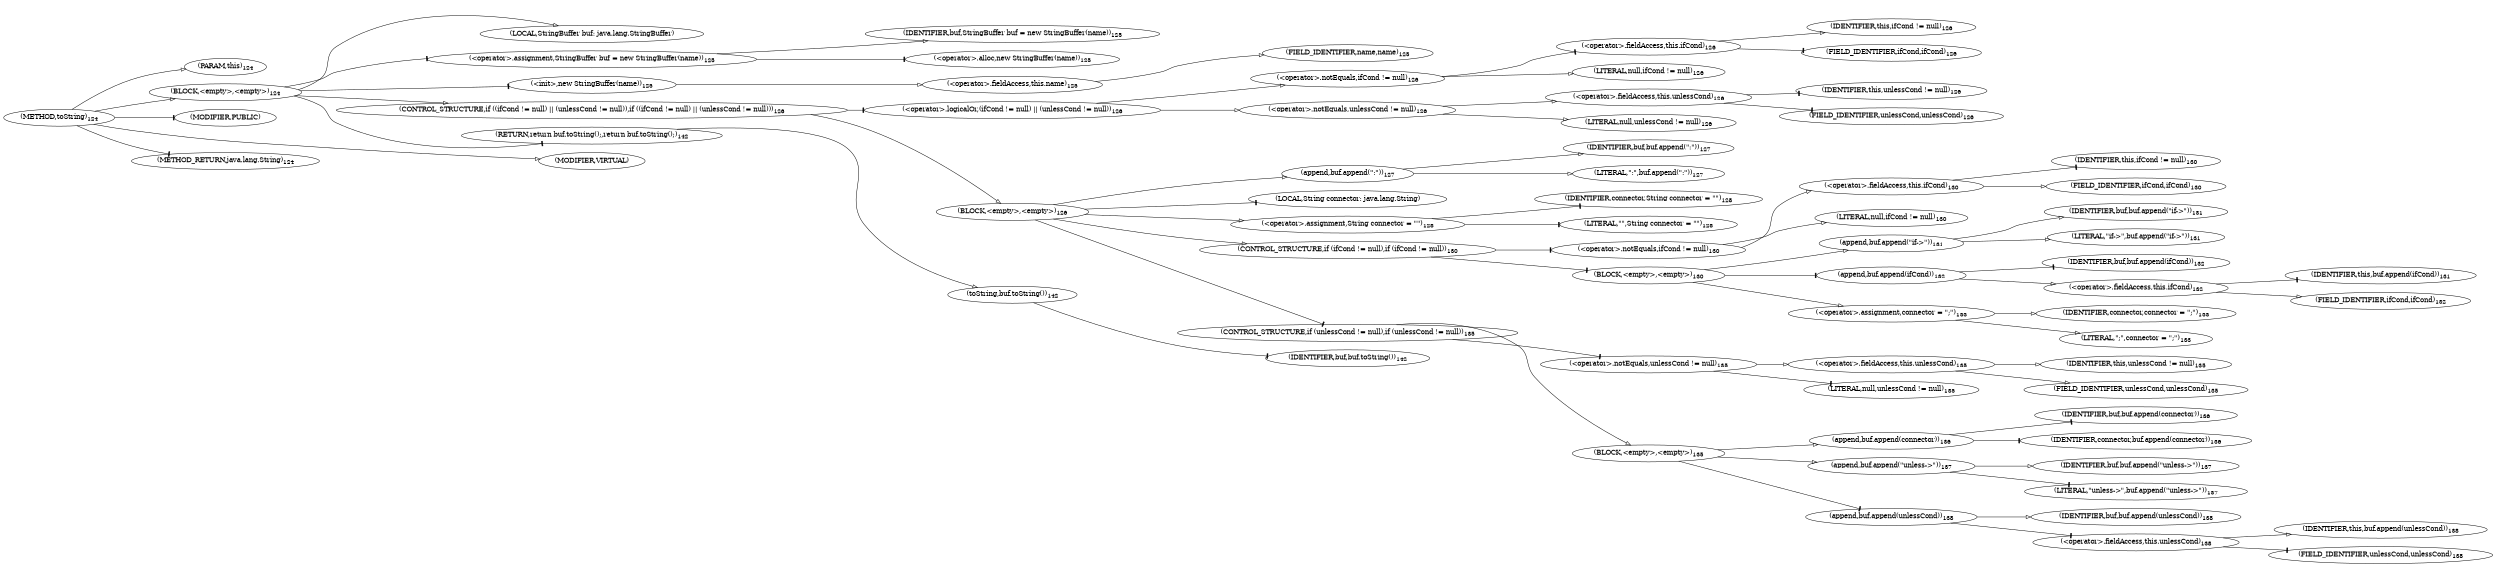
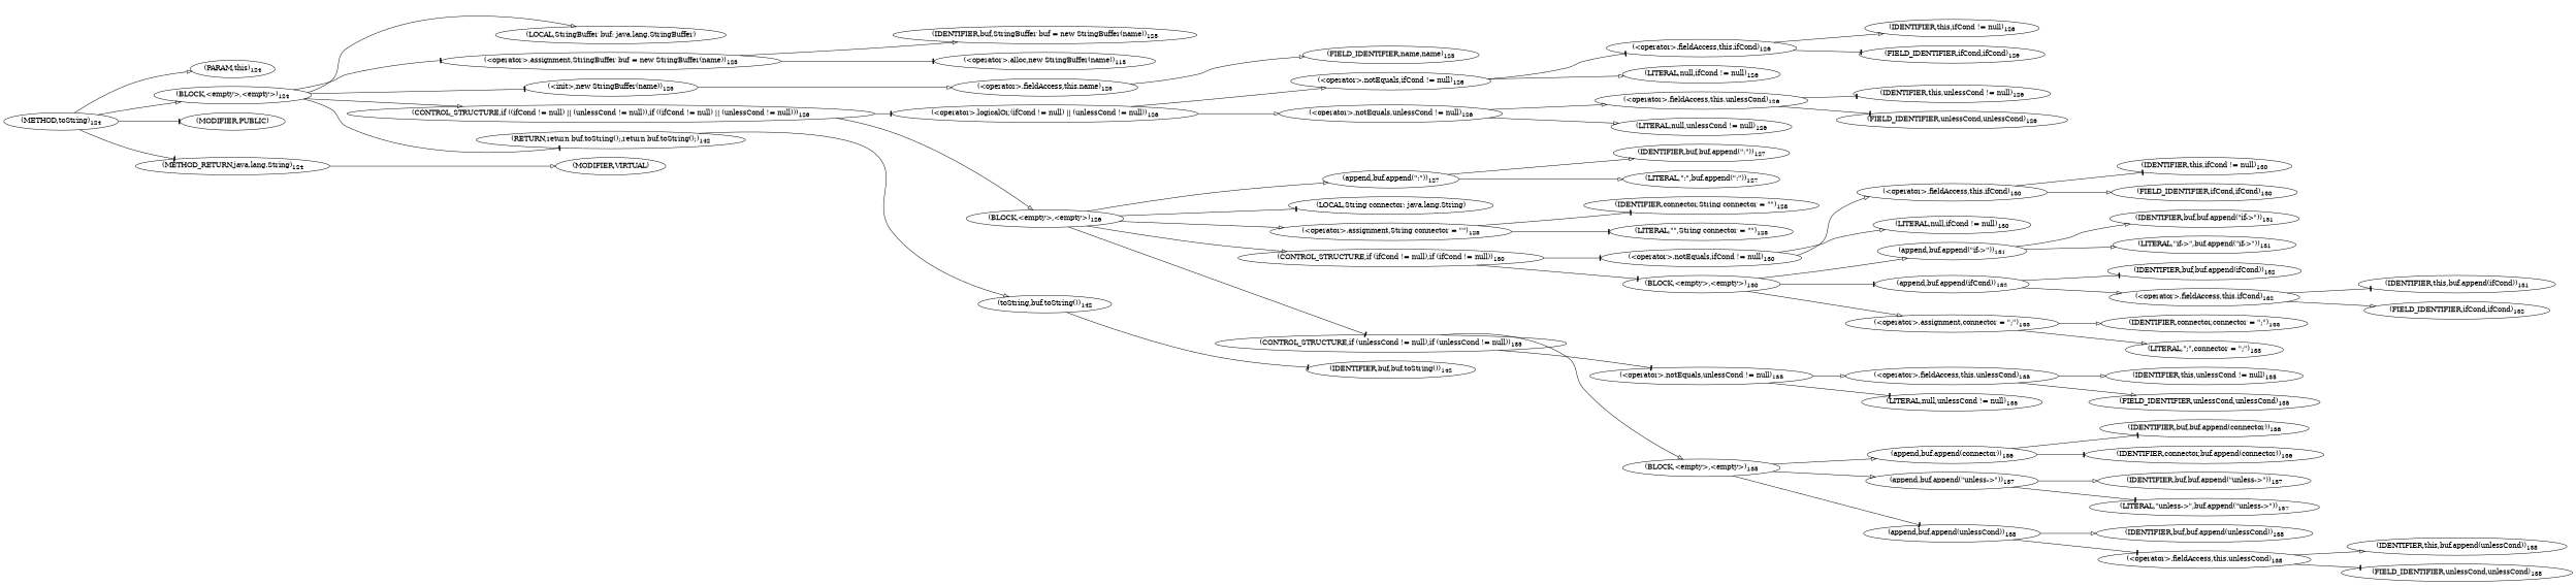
  digraph {
    rankdir=LR
    edge [arrowhead=onormal]
    n1 [label=<(METHOD,toString)<SUB>124</SUB>>]
    n2 [label=<(PARAM,this)<SUB>124</SUB>>]
    n3 [label=<(BLOCK,&lt;empty&gt;,&lt;empty&gt;)<SUB>124</SUB>>]
    n4 [label=<(MODIFIER,PUBLIC)>]
    n5 [label=<(MODIFIER,VIRTUAL)>]
    n6 [label=<(METHOD_RETURN,java.lang.String)<SUB>124</SUB>>]
    n7 [label=<(LOCAL,StringBuffer buf: java.lang.StringBuffer)>]
    n8 [label=<(&lt;operator&gt;.assignment,StringBuffer buf = new StringBuffer(name))<SUB>125</SUB>>]
    n9 [label=<(&lt;init&gt;,new StringBuffer(name))<SUB>125</SUB>>]
    n10 [label=<(CONTROL_STRUCTURE,if ((ifCond != null) || (unlessCond != null)),if ((ifCond != null) || (unlessCond != null)))<SUB>126</SUB>>]
    n11 [label=<(RETURN,return buf.toString();,return buf.toString();)<SUB>142</SUB>>]
    n12 [label=<(IDENTIFIER,buf,StringBuffer buf = new StringBuffer(name))<SUB>125</SUB>>]
-   n13 [label=<(&lt;operator&gt;.alloc,new StringBuffer(name))<SUB>125</SUB>>]
+   n13 [label=<(&lt;operator&gt;.alloc,new StringBuffer(name))<SUB>115</SUB>>]
    n14 [label=<(&lt;operator&gt;.fieldAccess,this.name)<SUB>125</SUB>>]
    n15 [label=<(&lt;operator&gt;.logicalOr,(ifCond != null) || (unlessCond != null))<SUB>126</SUB>>]
    n16 [label=<(BLOCK,&lt;empty&gt;,&lt;empty&gt;)<SUB>126</SUB>>]
    n17 [label=<(toString,buf.toString())<SUB>142</SUB>>]
    n18 [label=<(FIELD_IDENTIFIER,name,name)<SUB>125</SUB>>]
    n19 [label=<(&lt;operator&gt;.notEquals,ifCond != null)<SUB>126</SUB>>]
    n20 [label=<(&lt;operator&gt;.notEquals,unlessCond != null)<SUB>126</SUB>>]
    n21 [label=<(append,buf.append(&quot;:&quot;))<SUB>127</SUB>>]
    n22 [label=<(LOCAL,String connector: java.lang.String)>]
    n23 [label=<(&lt;operator&gt;.assignment,String connector = &quot;&quot;)<SUB>128</SUB>>]
    n24 [label=<(CONTROL_STRUCTURE,if (ifCond != null),if (ifCond != null))<SUB>130</SUB>>]
    n25 [label=<(CONTROL_STRUCTURE,if (unlessCond != null),if (unlessCond != null))<SUB>135</SUB>>]
    n26 [label=<(&lt;operator&gt;.fieldAccess,this.ifCond)<SUB>126</SUB>>]
    n27 [label=<(LITERAL,null,ifCond != null)<SUB>126</SUB>>]
    n28 [label=<(&lt;operator&gt;.fieldAccess,this.unlessCond)<SUB>126</SUB>>]
    n29 [label=<(LITERAL,null,unlessCond != null)<SUB>126</SUB>>]
    n30 [label=<(IDENTIFIER,this,ifCond != null)<SUB>126</SUB>>]
    n31 [label=<(FIELD_IDENTIFIER,ifCond,ifCond)<SUB>126</SUB>>]
    n32 [label=<(IDENTIFIER,this,unlessCond != null)<SUB>126</SUB>>]
    n33 [label=<(FIELD_IDENTIFIER,unlessCond,unlessCond)<SUB>126</SUB>>]
    n34 [label=<(IDENTIFIER,buf,buf.append(&quot;:&quot;))<SUB>127</SUB>>]
    n35 [label=<(LITERAL,&quot;:&quot;,buf.append(&quot;:&quot;))<SUB>127</SUB>>]
    n36 [label=<(IDENTIFIER,connector,String connector = &quot;&quot;)<SUB>128</SUB>>]
    n37 [label=<(LITERAL,&quot;&quot;,String connector = &quot;&quot;)<SUB>128</SUB>>]
    n38 [label=<(&lt;operator&gt;.notEquals,ifCond != null)<SUB>130</SUB>>]
    n39 [label=<(BLOCK,&lt;empty&gt;,&lt;empty&gt;)<SUB>130</SUB>>]
    n40 [label=<(&lt;operator&gt;.notEquals,unlessCond != null)<SUB>135</SUB>>]
    n41 [label=<(BLOCK,&lt;empty&gt;,&lt;empty&gt;)<SUB>135</SUB>>]
    n42 [label=<(&lt;operator&gt;.fieldAccess,this.ifCond)<SUB>130</SUB>>]
    n43 [label=<(LITERAL,null,ifCond != null)<SUB>130</SUB>>]
    n44 [label=<(append,buf.append(&quot;if-&gt;&quot;))<SUB>131</SUB>>]
    n45 [label=<(append,buf.append(ifCond))<SUB>132</SUB>>]
    n46 [label=<(&lt;operator&gt;.assignment,connector = &quot;;&quot;)<SUB>133</SUB>>]
    n47 [label=<(IDENTIFIER,this,ifCond != null)<SUB>130</SUB>>]
    n48 [label=<(FIELD_IDENTIFIER,ifCond,ifCond)<SUB>130</SUB>>]
    n49 [label=<(IDENTIFIER,buf,buf.append(&quot;if-&gt;&quot;))<SUB>131</SUB>>]
    n50 [label=<(LITERAL,&quot;if-&gt;&quot;,buf.append(&quot;if-&gt;&quot;))<SUB>131</SUB>>]
    n51 [label=<(IDENTIFIER,buf,buf.append(ifCond))<SUB>132</SUB>>]
    n52 [label=<(&lt;operator&gt;.fieldAccess,this.ifCond)<SUB>132</SUB>>]
    n53 [label=<(IDENTIFIER,connector,connector = &quot;;&quot;)<SUB>133</SUB>>]
    n54 [label=<(LITERAL,&quot;;&quot;,connector = &quot;;&quot;)<SUB>133</SUB>>]
    n55 [label=<(IDENTIFIER,this,buf.append(ifCond))<SUB>131</SUB>>]
    n56 [label=<(FIELD_IDENTIFIER,ifCond,ifCond)<SUB>132</SUB>>]
    n57 [label=<(&lt;operator&gt;.fieldAccess,this.unlessCond)<SUB>135</SUB>>]
    n58 [label=<(LITERAL,null,unlessCond != null)<SUB>135</SUB>>]
    n59 [label=<(append,buf.append(connector))<SUB>136</SUB>>]
    n60 [label=<(append,buf.append(&quot;unless-&gt;&quot;))<SUB>137</SUB>>]
    n61 [label=<(append,buf.append(unlessCond))<SUB>138</SUB>>]
    n62 [label=<(IDENTIFIER,this,unlessCond != null)<SUB>135</SUB>>]
    n63 [label=<(FIELD_IDENTIFIER,unlessCond,unlessCond)<SUB>135</SUB>>]
    n64 [label=<(IDENTIFIER,buf,buf.append(connector))<SUB>136</SUB>>]
    n65 [label=<(IDENTIFIER,connector,buf.append(connector))<SUB>136</SUB>>]
    n66 [label=<(IDENTIFIER,buf,buf.append(&quot;unless-&gt;&quot;))<SUB>137</SUB>>]
    n67 [label=<(LITERAL,&quot;unless-&gt;&quot;,buf.append(&quot;unless-&gt;&quot;))<SUB>137</SUB>>]
    n68 [label=<(IDENTIFIER,buf,buf.append(unlessCond))<SUB>138</SUB>>]
    n69 [label=<(&lt;operator&gt;.fieldAccess,this.unlessCond)<SUB>138</SUB>>]
    n70 [label=<(IDENTIFIER,this,buf.append(unlessCond))<SUB>138</SUB>>]
    n71 [label=<(FIELD_IDENTIFIER,unlessCond,unlessCond)<SUB>138</SUB>>]
    n72 [label=<(IDENTIFIER,buf,buf.toString())<SUB>142</SUB>>]
    n1 -> n2
    n1 -> n3
    n1 -> n4 [arrowhead=tee]
-   n1 -> n5
+   n6 -> n5
    n1 -> n6 [arrowhead=tee]
    n3 -> n7
    n3 -> n8 [arrowhead=tee]
    n3 -> n9 [arrowhead=tee]
    n3 -> n10
    n3 -> n11 [arrowhead=tee]
    n8 -> n12
    n8 -> n13 [arrowhead=tee]
    n9 -> n14
    n10 -> n15 [arrowhead=tee]
    n10 -> n16
    n11 -> n17
    n14 -> n18
    n15 -> n19
    n15 -> n20
    n16 -> n21
    n16 -> n22 [arrowhead=tee]
    n16 -> n23
    n16 -> n24
    n16 -> n25 [arrowhead=tee]
    n17 -> n72 [arrowhead=tee]
    n19 -> n26 [arrowhead=tee]
    n19 -> n27
    n20 -> n28
    n20 -> n29
    n21 -> n34
    n21 -> n35
    n23 -> n36 [arrowhead=tee]
    n23 -> n37 [arrowhead=tee]
    n24 -> n38 [arrowhead=tee]
    n24 -> n39 [arrowhead=tee]
    n25 -> n40 [arrowhead=tee]
    n25 -> n41
    n26 -> n30
    n26 -> n31 [arrowhead=tee]
    n28 -> n32 [arrowhead=tee]
    n28 -> n33 [arrowhead=tee]
    n38 -> n42
    n38 -> n43
    n39 -> n44
    n39 -> n45 [arrowhead=tee]
    n39 -> n46
    n40 -> n57
    n40 -> n58 [arrowhead=tee]
    n41 -> n59
    n41 -> n60
    n41 -> n61 [arrowhead=tee]
    n42 -> n47 [arrowhead=tee]
    n42 -> n48
    n44 -> n49
    n44 -> n50
    n45 -> n51 [arrowhead=tee]
    n45 -> n52
    n46 -> n53
    n46 -> n54
    n52 -> n55 [arrowhead=tee]
    n52 -> n56
    n57 -> n62
    n57 -> n63
    n59 -> n64 [arrowhead=tee]
    n59 -> n65 [arrowhead=tee]
    n60 -> n66
    n60 -> n67 [arrowhead=tee]
    n61 -> n68
    n61 -> n69 [arrowhead=tee]
    n69 -> n70
    n69 -> n71 [arrowhead=tee]
  }
